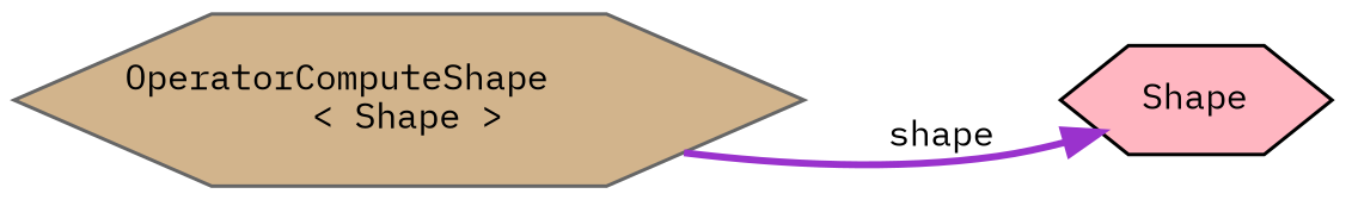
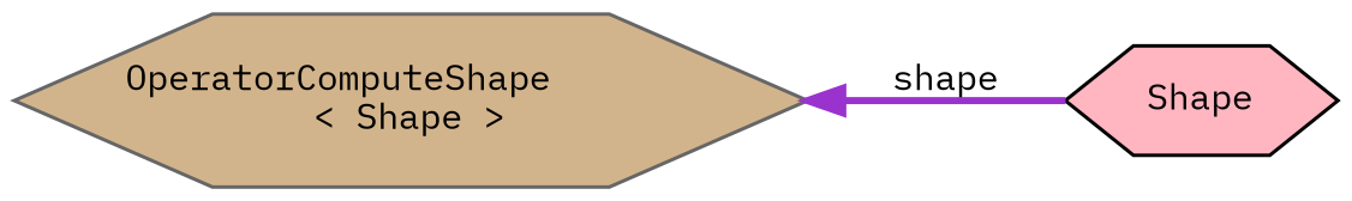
  digraph {
    rankdir=LR
    fontname="IBM Plex Mono"
    node [fontname="IBM Plex Mono" fontsize=10 shape=hexagon style=filled]
    n1 [color=gray40 fillcolor=tan fontcolor=black height=0.2 label="OperatorComputeShape\l\< Shape \>" width=0.4]
    n2 [color=black fillcolor=lightpink height=0.2 label=Shape width=0.4]
-   n2 -> n1 [color=darkorchid3 dir=back fontname="IBM Plex Mono" fontsize=10 label=" shape" labelfontname=Helvetica labelfontsize=10 style=bold]
+   n1 -> n2 [color=darkorchid3 dir=back fontname="IBM Plex Mono" fontsize=10 label=" shape" labelfontname=Helvetica labelfontsize=10 style=bold]
  }
